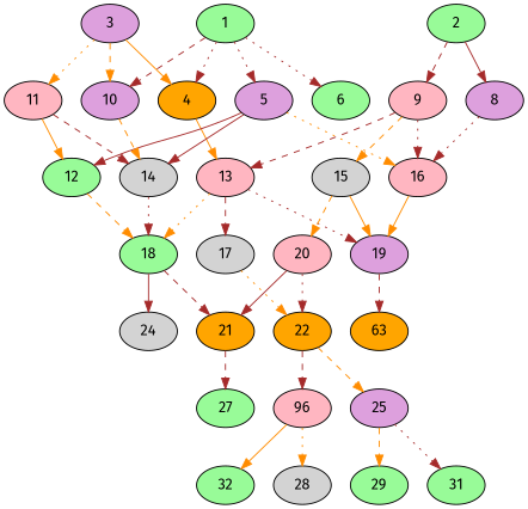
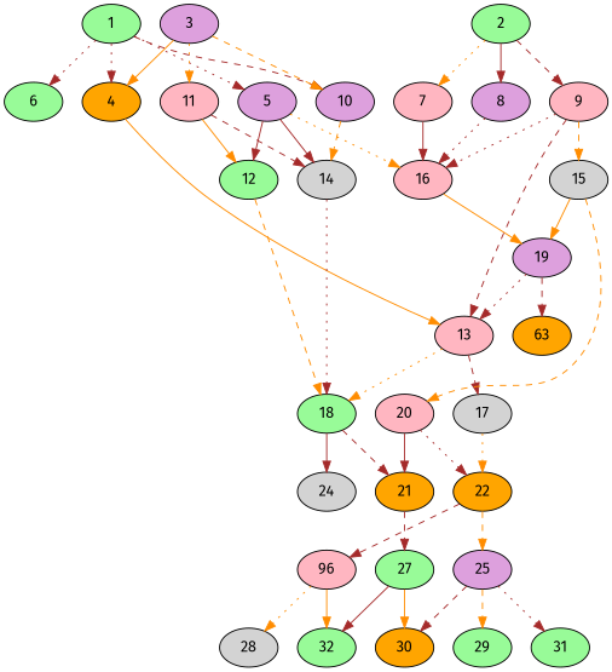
  digraph {
    fontname="Fira Sans"
    node [alpha=0.17 fillcolor=palegreen fontname="Fira Sans" style=filled]
    edge [color=brown fontname="Fira Sans" style=dashed]
    1 [alpha=0.02 expect_size=200576784071641248]
    4 [alpha=0.12 expect_size=1371435597410861056 fillcolor=orange]
    5 [alpha=0.14 expect_size=785818800265545 fillcolor=plum]
    6 [alpha=0.13 expect_size=75619073490811879424]
    10 [alpha=0.03 expect_size=1494686326958577 fillcolor=plum]
    13 [alpha=0.10 expect_size=541470073505529792 fillcolor=lightpink]
    12 [alpha=0.10 expect_size=32735271875669080]
    14 [alpha=0.15 expect_size=107372228292959535104 fillcolor=lightgrey]
    16 [alpha=0.05 expect_size=253922041733921056 fillcolor=lightpink]
    18 [expect_size=37929864490383310848]
    17 [alpha=0.07 expect_size=223141883963865 fillcolor=lightgrey]
    19 [alpha=0.05 expect_size=167395195374785 fillcolor=plum]
    2 [alpha=0.08 expect_size=37573159648736837632]
+   7 [alpha=0.06 expect_size=108891396136052 fillcolor=lightpink]
    8 [alpha=0.11 expect_size=5072273856807859 fillcolor=plum]
    9 [alpha=0.03 expect_size=118357599288505664 fillcolor=lightpink]
    15 [alpha=0.09 expect_size=2483740053994874 fillcolor=lightgrey]
    20 [alpha=0.06 expect_size=27326632685251592192 fillcolor=lightpink]
    3 [alpha=0.04 expect_size=8663253662022569 fillcolor=plum]
    11 [alpha=0.09 expect_size=18497903950318010368 fillcolor=lightpink]
    21 [expect_size=36851855753530928 fillcolor=orange]
    24 [alpha=0.11 expect_size=198265352623484256 fillcolor=lightgrey]
    22 [alpha=0.09 expect_size=200052203013466488832 fillcolor=orange]
    n24 [expect_size=1267116014432066 fillcolor=orange label=63]
    27 [alpha=0.13 expect_size=17987961979430224]
    25 [alpha=0.02 expect_size=77465147446132736000 fillcolor=plum]
    n27 [alpha=0.11 expect_size=2298622256705329 fillcolor=lightpink label=96]
+   30 [alpha=0.00 expect_size=3322148399935233 fillcolor=orange]
    29 [alpha=0.07 expect_size=168008745546707168]
    31 [alpha=0.07 expect_size=185333061703958528000]
    32 [alpha=0.04 expect_size=292192649980650560]
    28 [alpha=0.15 expect_size=186976350574047392 fillcolor=lightgrey]
    1 -> 4 [style=dotted]
    1 -> 5 [style=dotted]
    1 -> 6 [style=dotted]
    1 -> 10
    4 -> 13 [color=darkorange style=solid]
    5 -> 12 [style=solid]
    5 -> 14 [style=solid]
    5 -> 16 [color=darkorange style=dotted]
    10 -> 14 [color=darkorange]
    13 -> 18 [color=darkorange style=dotted]
    13 -> 17
-   13 -> 19 [style=dotted]
+   19 -> 13 [style=dotted]
    12 -> 18 [color=darkorange]
    14 -> 18 [style=dotted]
    16 -> 19 [color=darkorange style=solid]
    18 -> 21
    18 -> 24 [style=solid]
    17 -> 22 [color=darkorange style=dotted]
    19 -> n24
+   2 -> 7 [color=darkorange style=dotted]
    2 -> 8 [style=solid]
    2 -> 9
+   7 -> 16 [style=solid]
    8 -> 16 [style=dotted]
    9 -> 13
    9 -> 16 [style=dotted]
    9 -> 15 [color=darkorange]
    15 -> 19 [color=darkorange style=solid]
    15 -> 20 [color=darkorange]
    20 -> 21 [style=solid]
    20 -> 22 [style=dotted]
    3 -> 4 [color=darkorange style=solid]
    3 -> 10 [color=darkorange]
    3 -> 11 [color=darkorange style=dotted]
    11 -> 12 [color=darkorange style=solid]
    11 -> 14
    21 -> 27
    22 -> 25 [color=darkorange]
    22 -> n27
+   27 -> 30 [color=darkorange style=solid]
+   27 -> 32 [style=solid]
+   25 -> 30
    25 -> 29 [color=darkorange]
    25 -> 31 [style=dotted]
    n27 -> 32 [color=darkorange style=solid]
    n27 -> 28 [color=darkorange style=dotted]
  }
